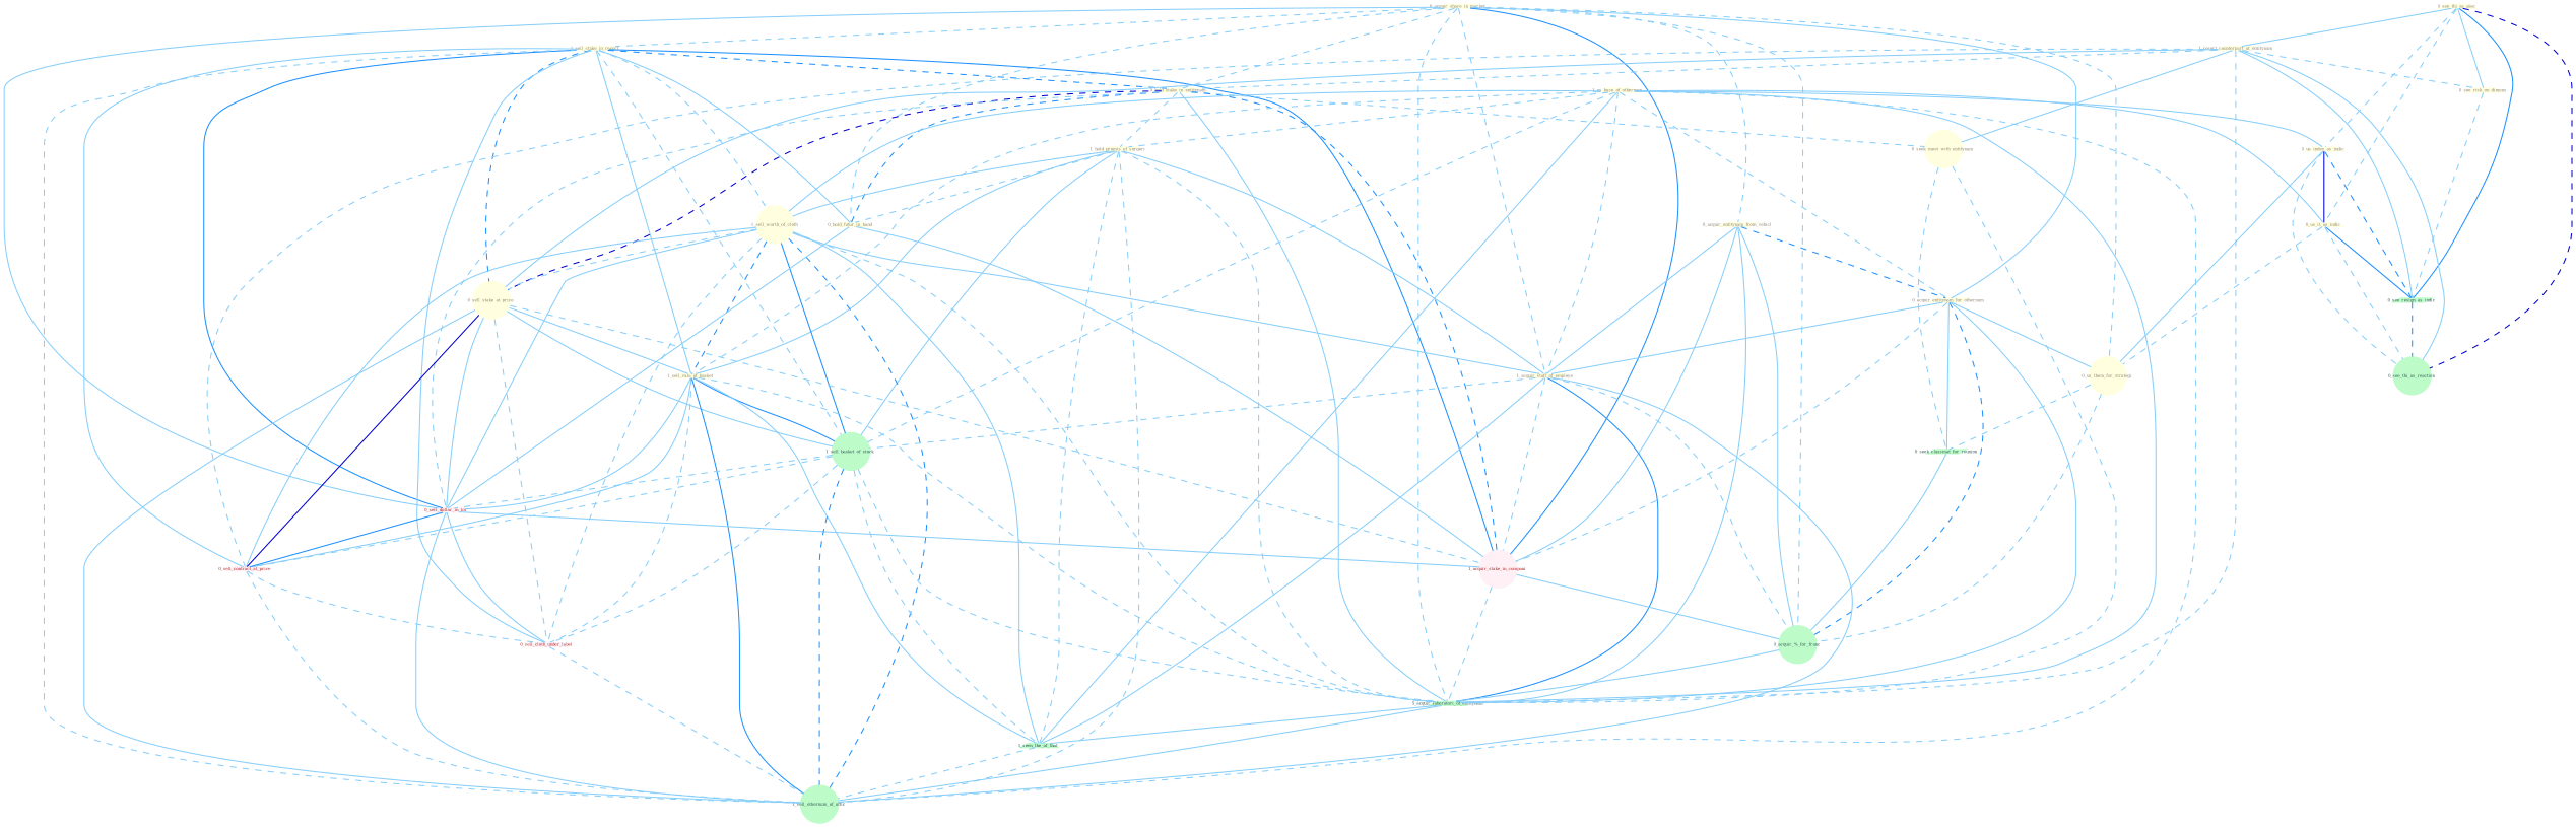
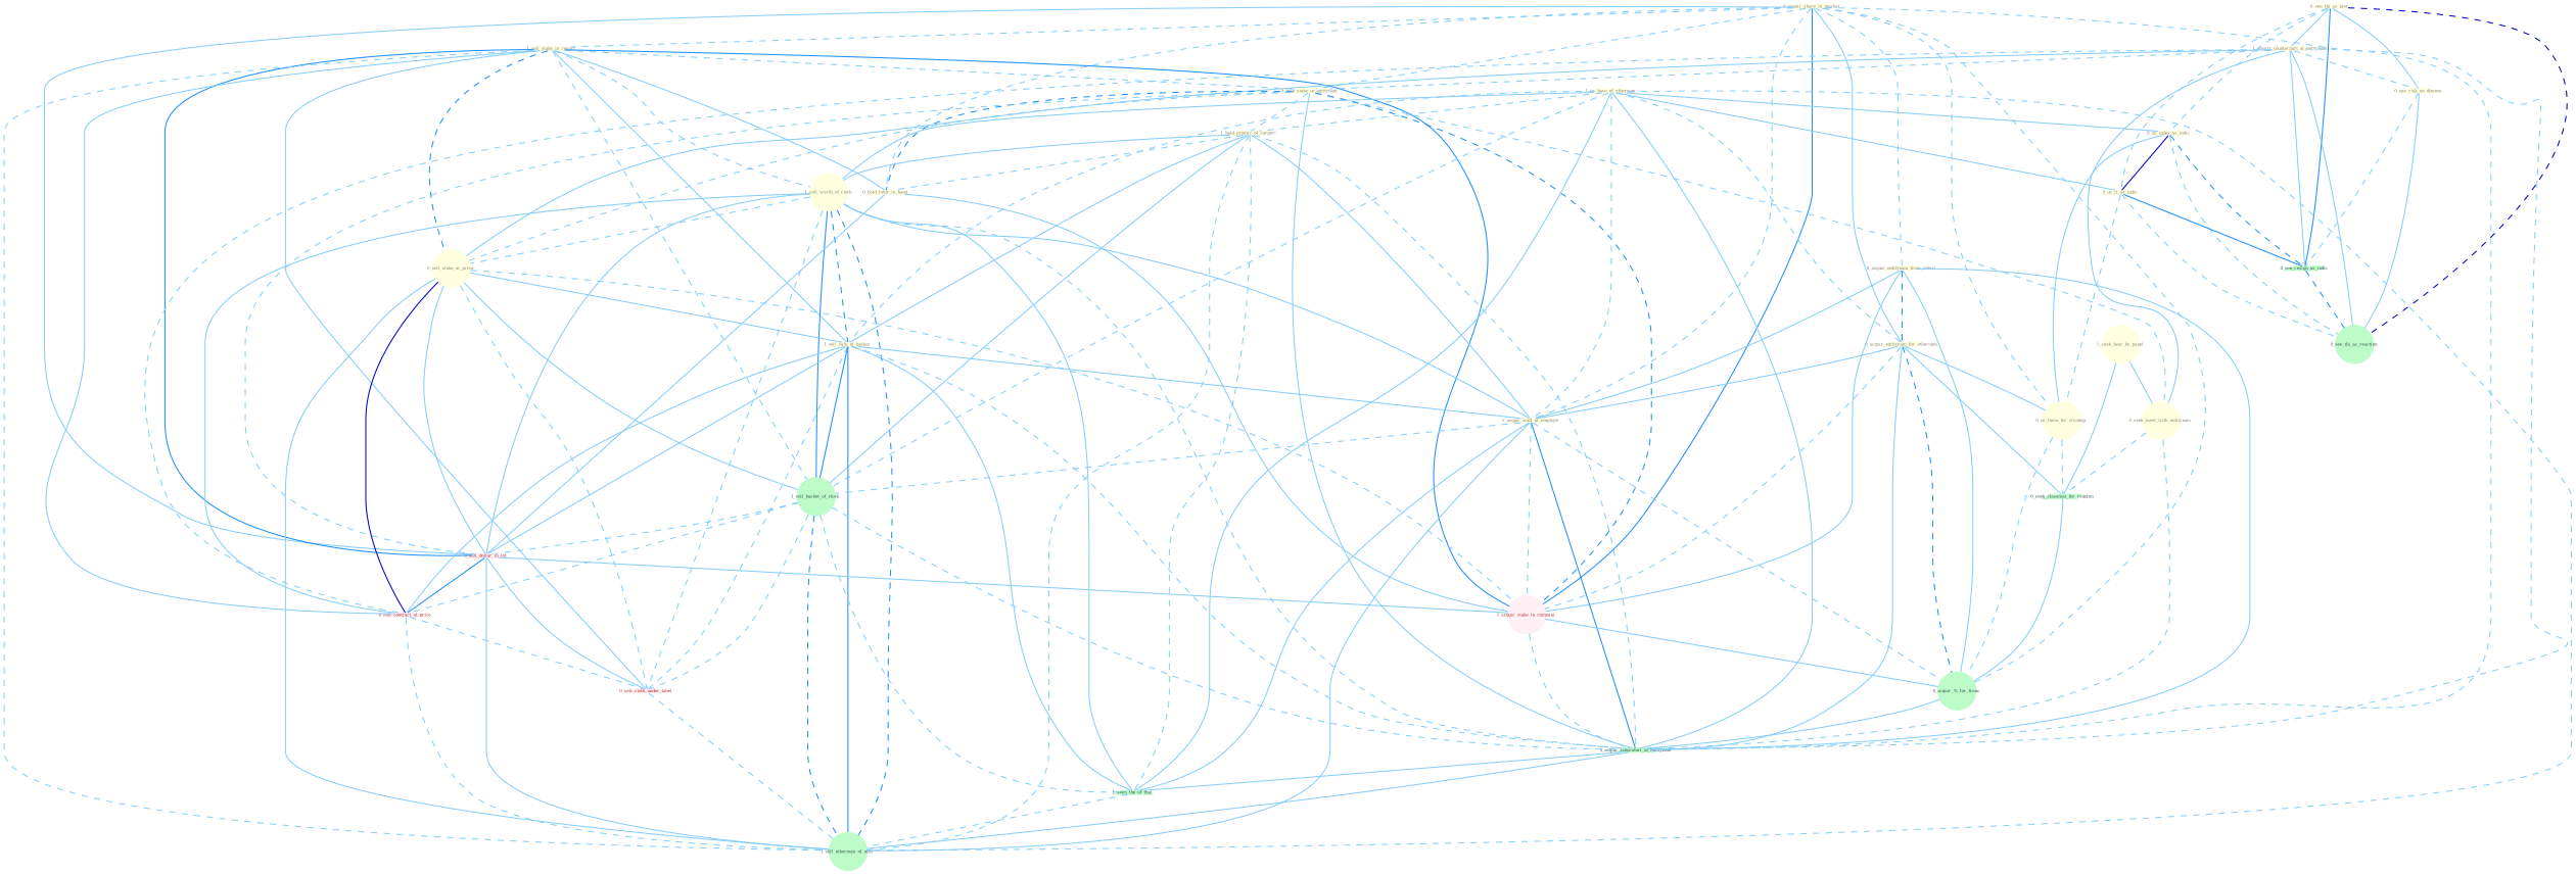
  graph {
    node [color="#ffffe0" fixedsize=true fontcolor="#8b7d6b" fontsize=4 shape=parallelogram style=filled]
    edge [color="#87cefa" style=dashed w=1]
    "0_acquir_share_in_market " [height=.06 width=.5]
    "0_see_thi_as_piec " [height=.06 shape=trapezium width=.5]
    "1_sell_stake_in_resort " [height=.06 width=.5]
    "0_acquir_entitynam_from_vehicl " [height=.06 width=.5]
    n5 [height=.06 label="1_resort_counterpart_at_entitynam" width=.5]
    "0_hold_stake_in_entitynam " [height=.06 width=.5]
    "1_us_base_of_othernum " [height=.06 shape=trapezium width=.5]
    "0_us_index_as_indic " [height=.06 shape=trapezium width=.5]
    "0_us_it_as_indic " [height=.06 shape=trapezium width=.5]
    "1_hold_promis_of_surgeri " [height=.06 width=.5]
    "0_acquir_entitynam_for_othernum " [height=.06 width=.5]
    "0_see_risk_on_dimens " [height=.06 shape=trapezium width=.5]
    "1_sell_worth_of_cloth " [height=.06 shape=circle width=.5]
    "0_sell_stake_at_price " [height=.06 shape=circle width=.5]
    "1_sell_valu_of_basket " [height=.06 shape=trapezium width=.5]
    "0_us_them_for_strategi " [height=.06 shape=circle width=.5]
    "1_acquir_staff_of_employe " [height=.06 width=.5]
+   "1_seek_hear_by_panel " [height=.06 shape=circle width=.5]
    "0_seek_meet_with_entitynam " [height=.06 shape=circle width=.5]
    "0_hold_futur_in_hand " [height=.06 shape=trapezium width=.5]
    "0_sell_dollar_in_lot " [color="#fff0f5" fontcolor="#b22222" height=.06 width=.5]
    "1_acquir_stake_in_compani " [color="#fff0f5" fontcolor="#b22222" height=.06 shape=circle width=.5]
    "0_sell_contract_at_price " [color="#fff0f5" fontcolor="#b22222" height=.06 shape=trapezium width=.5]
    "0_sell_cloth_under_label " [color="#fff0f5" fontcolor="#b22222" height=.06 shape=trapezium width=.5]
    "0_acquir_%_for_franc " [color="#BDFCC9" fontcolor="#2f4f4f" height=.06 shape=circle width=.5]
    n26 [color="#BDFCC9" fontcolor="#2f4f4f" height=.06 label="5_acquir_laboratori_of_entitynam" shape=trapezium width=.5]
    "0_see_resign_as_indic " [color="#BDFCC9" fontcolor="#2f4f4f" height=.06 width=.5]
    "0_see_thi_as_reaction " [color="#BDFCC9" fontcolor="#2f4f4f" height=.06 shape=circle width=.5]
    "1_sell_basket_of_stock " [color="#BDFCC9" fontcolor="#2f4f4f" height=.06 shape=circle width=.5]
    "1_sell_othernum_of_offic " [color="#BDFCC9" fontcolor="#2f4f4f" height=.06 shape=circle width=.5]
    "1_seen_the_of_that " [color="#BDFCC9" fontcolor="#2f4f4f" height=.06 shape=trapezium width=.5]
    "0_seek_classmat_for_reunion " [color="#BDFCC9" fontcolor="#2f4f4f" height=.06 width=.5]
    subgraph sub_1 {
      "0_acquir_share_in_market "
      "0_see_thi_as_piec "
      "1_sell_stake_in_resort "
      "0_acquir_entitynam_from_vehicl "
      n5
      "0_hold_stake_in_entitynam "
      "1_us_base_of_othernum "
      "0_us_index_as_indic "
      "0_us_it_as_indic "
      "1_hold_promis_of_surgeri "
      "0_acquir_entitynam_for_othernum "
      "0_see_risk_on_dimens "
      "1_sell_worth_of_cloth "
      "0_sell_stake_at_price "
      "1_sell_valu_of_basket "
      "0_us_them_for_strategi "
      "1_acquir_staff_of_employe "
+     "1_seek_hear_by_panel "
      "0_seek_meet_with_entitynam "
      "0_hold_futur_in_hand "
    }
    subgraph sub_2 {
      "0_sell_dollar_in_lot "
      "1_acquir_stake_in_compani "
      "0_sell_contract_at_price "
      "0_sell_cloth_under_label "
    }
    "0_acquir_share_in_market " -- "1_sell_stake_in_resort "
    "0_acquir_share_in_market " -- "0_acquir_entitynam_from_vehicl "
    "0_acquir_share_in_market " -- "0_hold_stake_in_entitynam "
    "0_acquir_share_in_market " -- "0_acquir_entitynam_for_othernum " [style=solid]
    "0_acquir_share_in_market " -- "0_us_them_for_strategi "
    "0_acquir_share_in_market " -- "1_acquir_staff_of_employe "
    "0_acquir_share_in_market " -- "0_hold_futur_in_hand "
    "0_acquir_share_in_market " -- "0_sell_dollar_in_lot " [style=solid]
    "0_acquir_share_in_market " -- "1_acquir_stake_in_compani " [color="#1e90ff" style=solid w=2]
    "0_acquir_share_in_market " -- "0_acquir_%_for_franc "
    "0_acquir_share_in_market " -- n26
    "0_see_thi_as_piec " -- n5 [style=solid]
    "0_see_thi_as_piec " -- "0_us_index_as_indic "
    "0_see_thi_as_piec " -- "0_us_it_as_indic "
    "0_see_thi_as_piec " -- "0_see_risk_on_dimens " [style=solid]
    "0_see_thi_as_piec " -- "0_see_resign_as_indic " [color="#1e90ff" style=solid w=2]
    "0_see_thi_as_piec " -- "0_see_thi_as_reaction " [color="#0000cd" w=3]
-   "1_sell_stake_in_resort " -- "0_hold_stake_in_entitynam " [color="#1e90ff" w=2]
+   "1_sell_stake_in_resort " -- "0_hold_stake_in_entitynam " [w=2]
    "1_sell_stake_in_resort " -- "1_sell_worth_of_cloth "
    "1_sell_stake_in_resort " -- "0_sell_stake_at_price " [color="#1e90ff" w=2]
    "1_sell_stake_in_resort " -- "1_sell_valu_of_basket " [style=solid]
    "1_sell_stake_in_resort " -- "0_hold_futur_in_hand " [style=solid]
    "1_sell_stake_in_resort " -- "0_sell_dollar_in_lot " [color="#1e90ff" style=solid w=2]
    "1_sell_stake_in_resort " -- "1_acquir_stake_in_compani " [color="#1e90ff" style=solid w=2]
    "1_sell_stake_in_resort " -- "0_sell_contract_at_price " [style=solid]
    "1_sell_stake_in_resort " -- "0_sell_cloth_under_label " [style=solid]
    "1_sell_stake_in_resort " -- "1_sell_basket_of_stock "
    "1_sell_stake_in_resort " -- "1_sell_othernum_of_offic "
    "0_acquir_entitynam_from_vehicl " -- "0_acquir_entitynam_for_othernum " [color="#1e90ff" w=2]
    "0_acquir_entitynam_from_vehicl " -- "1_acquir_staff_of_employe " [style=solid]
    "0_acquir_entitynam_from_vehicl " -- "1_acquir_stake_in_compani " [style=solid]
    "0_acquir_entitynam_from_vehicl " -- "0_acquir_%_for_franc " [style=solid]
    "0_acquir_entitynam_from_vehicl " -- n26 [style=solid]
    n5 -- "0_hold_stake_in_entitynam "
    n5 -- "0_see_risk_on_dimens "
    n5 -- "0_sell_stake_at_price " [style=solid]
    n5 -- "0_seek_meet_with_entitynam " [style=solid]
    n5 -- "0_sell_contract_at_price "
    n5 -- n26
    n5 -- "0_see_resign_as_indic " [style=solid]
    n5 -- "0_see_thi_as_reaction " [style=solid]
    "0_hold_stake_in_entitynam " -- "1_hold_promis_of_surgeri "
-   "0_hold_stake_in_entitynam " -- "0_sell_stake_at_price " [color="#0000cd"]
+   "0_hold_stake_in_entitynam " -- "0_sell_stake_at_price "
    "0_hold_stake_in_entitynam " -- "0_seek_meet_with_entitynam "
    "0_hold_stake_in_entitynam " -- "0_hold_futur_in_hand " [color="#1e90ff" w=2]
    "0_hold_stake_in_entitynam " -- "0_sell_dollar_in_lot "
    "0_hold_stake_in_entitynam " -- "1_acquir_stake_in_compani " [color="#1e90ff" w=2]
    "0_hold_stake_in_entitynam " -- n26 [style=solid]
    "1_us_base_of_othernum " -- "0_us_index_as_indic " [style=solid]
    "1_us_base_of_othernum " -- "0_us_it_as_indic " [style=solid]
    "1_us_base_of_othernum " -- "1_hold_promis_of_surgeri "
    "1_us_base_of_othernum " -- "0_acquir_entitynam_for_othernum "
    "1_us_base_of_othernum " -- "1_sell_worth_of_cloth " [style=solid]
    "1_us_base_of_othernum " -- "1_sell_valu_of_basket "
    "1_us_base_of_othernum " -- "1_acquir_staff_of_employe "
    "1_us_base_of_othernum " -- n26 [style=solid]
    "1_us_base_of_othernum " -- "1_sell_basket_of_stock "
    "1_us_base_of_othernum " -- "1_sell_othernum_of_offic "
    "1_us_base_of_othernum " -- "1_seen_the_of_that " [style=solid]
    "0_us_index_as_indic " -- "0_us_it_as_indic " [color="#0000cd" style=solid w=3]
    "0_us_index_as_indic " -- "0_us_them_for_strategi " [style=solid]
    "0_us_index_as_indic " -- "0_see_resign_as_indic " [color="#1e90ff" w=2]
    "0_us_index_as_indic " -- "0_see_thi_as_reaction "
    "0_us_it_as_indic " -- "0_us_them_for_strategi "
    "0_us_it_as_indic " -- "0_see_resign_as_indic " [color="#1e90ff" style=solid w=2]
    "0_us_it_as_indic " -- "0_see_thi_as_reaction "
    "1_hold_promis_of_surgeri " -- "1_sell_worth_of_cloth " [style=solid]
    "1_hold_promis_of_surgeri " -- "1_sell_valu_of_basket " [style=solid]
    "1_hold_promis_of_surgeri " -- "1_acquir_staff_of_employe " [style=solid]
    "1_hold_promis_of_surgeri " -- "0_hold_futur_in_hand "
    "1_hold_promis_of_surgeri " -- n26
    "1_hold_promis_of_surgeri " -- "1_sell_basket_of_stock " [style=solid]
    "1_hold_promis_of_surgeri " -- "1_sell_othernum_of_offic "
    "1_hold_promis_of_surgeri " -- "1_seen_the_of_that "
    "0_acquir_entitynam_for_othernum " -- "0_us_them_for_strategi " [style=solid]
    "0_acquir_entitynam_for_othernum " -- "1_acquir_staff_of_employe " [style=solid]
    "0_acquir_entitynam_for_othernum " -- "1_acquir_stake_in_compani "
    "0_acquir_entitynam_for_othernum " -- "0_acquir_%_for_franc " [color="#1e90ff" w=2]
    "0_acquir_entitynam_for_othernum " -- n26 [style=solid]
    "0_acquir_entitynam_for_othernum " -- "0_seek_classmat_for_reunion " [style=solid]
    "0_see_risk_on_dimens " -- "0_see_resign_as_indic "
+   "0_see_risk_on_dimens " -- "0_see_thi_as_reaction " [style=solid]
    "1_sell_worth_of_cloth " -- "0_sell_stake_at_price "
    "1_sell_worth_of_cloth " -- "1_sell_valu_of_basket " [color="#1e90ff" w=2]
    "1_sell_worth_of_cloth " -- "1_acquir_staff_of_employe " [style=solid]
    "1_sell_worth_of_cloth " -- "0_sell_dollar_in_lot " [style=solid]
    "1_sell_worth_of_cloth " -- "0_sell_contract_at_price " [style=solid]
    "1_sell_worth_of_cloth " -- "0_sell_cloth_under_label "
    "1_sell_worth_of_cloth " -- n26
    "1_sell_worth_of_cloth " -- "1_sell_basket_of_stock " [color="#1e90ff" style=solid w=2]
    "1_sell_worth_of_cloth " -- "1_sell_othernum_of_offic " [color="#1e90ff" w=2]
    "1_sell_worth_of_cloth " -- "1_seen_the_of_that " [style=solid]
    "0_sell_stake_at_price " -- "1_sell_valu_of_basket " [style=solid]
    "0_sell_stake_at_price " -- "0_sell_dollar_in_lot " [style=solid]
    "0_sell_stake_at_price " -- "1_acquir_stake_in_compani "
    "0_sell_stake_at_price " -- "0_sell_contract_at_price " [color="#0000cd" style=solid w=3]
    "0_sell_stake_at_price " -- "0_sell_cloth_under_label "
    "0_sell_stake_at_price " -- "1_sell_basket_of_stock " [style=solid]
    "0_sell_stake_at_price " -- "1_sell_othernum_of_offic " [style=solid]
+   "1_sell_valu_of_basket " -- "1_acquir_staff_of_employe " [style=solid]
    "1_sell_valu_of_basket " -- "0_sell_dollar_in_lot " [style=solid]
    "1_sell_valu_of_basket " -- "0_sell_contract_at_price " [style=solid]
    "1_sell_valu_of_basket " -- "0_sell_cloth_under_label "
    "1_sell_valu_of_basket " -- n26
    "1_sell_valu_of_basket " -- "1_sell_basket_of_stock " [color="#1e90ff" style=solid w=2]
    "1_sell_valu_of_basket " -- "1_sell_othernum_of_offic " [color="#1e90ff" style=solid w=2]
    "1_sell_valu_of_basket " -- "1_seen_the_of_that " [style=solid]
    "0_us_them_for_strategi " -- "0_acquir_%_for_franc "
    "0_us_them_for_strategi " -- "0_seek_classmat_for_reunion "
    "1_acquir_staff_of_employe " -- "1_acquir_stake_in_compani "
    "1_acquir_staff_of_employe " -- "0_acquir_%_for_franc "
    "1_acquir_staff_of_employe " -- n26 [color="#1e90ff" style=solid w=2]
    "1_acquir_staff_of_employe " -- "1_sell_basket_of_stock "
    "1_acquir_staff_of_employe " -- "1_sell_othernum_of_offic " [style=solid]
    "1_acquir_staff_of_employe " -- "1_seen_the_of_that " [style=solid]
+   "1_seek_hear_by_panel " -- "0_seek_meet_with_entitynam " [style=solid]
+   "1_seek_hear_by_panel " -- "0_seek_classmat_for_reunion " [style=solid]
    "0_seek_meet_with_entitynam " -- n26
    "0_seek_meet_with_entitynam " -- "0_seek_classmat_for_reunion "
    "0_hold_futur_in_hand " -- "0_sell_dollar_in_lot " [style=solid]
    "0_hold_futur_in_hand " -- "1_acquir_stake_in_compani " [style=solid]
    "0_sell_dollar_in_lot " -- "1_acquir_stake_in_compani " [style=solid]
    "0_sell_dollar_in_lot " -- "0_sell_contract_at_price " [color="#1e90ff" style=solid]
    "0_sell_dollar_in_lot " -- "0_sell_cloth_under_label " [style=solid]
    "0_sell_dollar_in_lot " -- "1_sell_othernum_of_offic " [style=solid]
    "1_acquir_stake_in_compani " -- "0_acquir_%_for_franc " [style=solid]
    "1_acquir_stake_in_compani " -- n26
    "0_sell_contract_at_price " -- "0_sell_cloth_under_label "
    "0_sell_contract_at_price " -- "1_sell_othernum_of_offic "
    "0_sell_cloth_under_label " -- "1_sell_othernum_of_offic "
    "0_acquir_%_for_franc " -- n26 [style=solid]
    n26 -- "1_sell_othernum_of_offic " [style=solid]
    n26 -- "1_seen_the_of_that " [style=solid]
    "0_see_resign_as_indic " -- "0_see_thi_as_reaction " [color="#1e90ff" w=2]
    "1_sell_basket_of_stock " -- "0_sell_dollar_in_lot "
    "1_sell_basket_of_stock " -- "0_sell_contract_at_price "
    "1_sell_basket_of_stock " -- "0_sell_cloth_under_label "
    "1_sell_basket_of_stock " -- n26
    "1_sell_basket_of_stock " -- "1_sell_othernum_of_offic " [color="#1e90ff" w=2]
    "1_sell_basket_of_stock " -- "1_seen_the_of_that "
    "1_seen_the_of_that " -- "1_sell_othernum_of_offic "
    "0_seek_classmat_for_reunion " -- "0_acquir_%_for_franc " [style=solid]
  }
